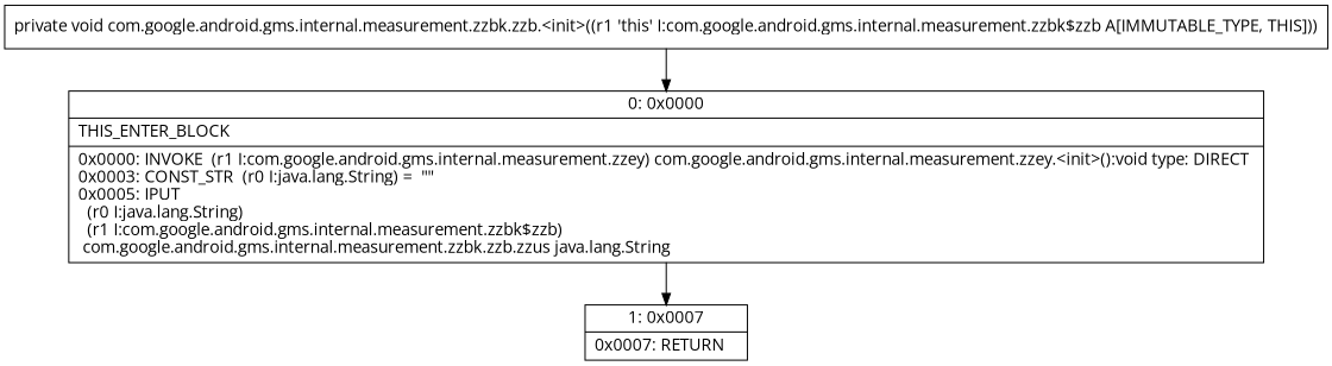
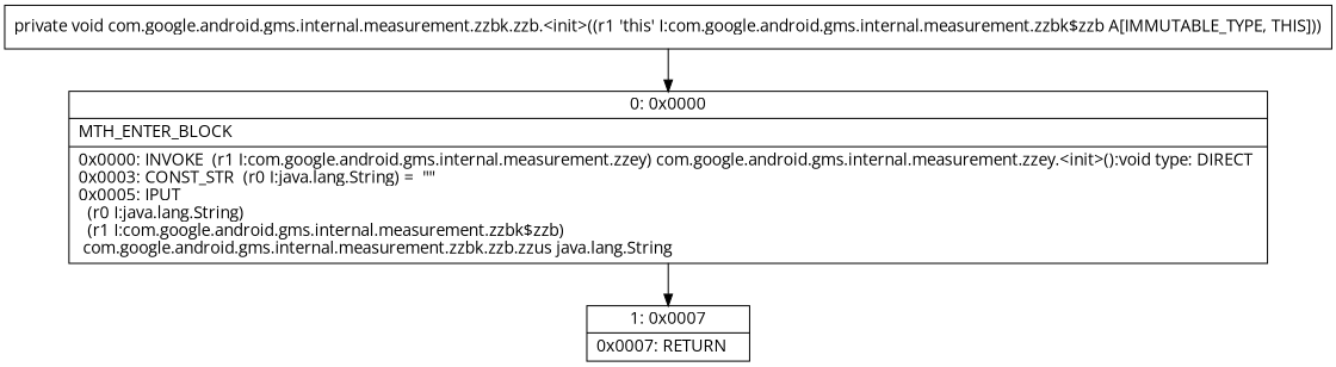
  digraph {
    fontname="Open Sans"
    node [shape=record fontname="Open Sans"]
    edge [fontname="Open Sans"]
-   n1 [label="{0\:\ 0x0000|THIS_ENTER_BLOCK\l|0x0000: INVOKE  (r1 I:com.google.android.gms.internal.measurement.zzey) com.google.android.gms.internal.measurement.zzey.\<init\>():void type: DIRECT \l0x0003: CONST_STR  (r0 I:java.lang.String) =  \"\" \l0x0005: IPUT  \l  (r0 I:java.lang.String)\l  (r1 I:com.google.android.gms.internal.measurement.zzbk$zzb)\l com.google.android.gms.internal.measurement.zzbk.zzb.zzus java.lang.String \l}"]
+   n1 [label="{0\:\ 0x0000|MTH_ENTER_BLOCK\l|0x0000: INVOKE  (r1 I:com.google.android.gms.internal.measurement.zzey) com.google.android.gms.internal.measurement.zzey.\<init\>():void type: DIRECT \l0x0003: CONST_STR  (r0 I:java.lang.String) =  \"\" \l0x0005: IPUT  \l  (r0 I:java.lang.String)\l  (r1 I:com.google.android.gms.internal.measurement.zzbk$zzb)\l com.google.android.gms.internal.measurement.zzbk.zzb.zzus java.lang.String \l}"]
    n2 [label="{1\:\ 0x0007|0x0007: RETURN   \l}"]
    n3 [label="{private void com.google.android.gms.internal.measurement.zzbk.zzb.\<init\>((r1 'this' I:com.google.android.gms.internal.measurement.zzbk$zzb A[IMMUTABLE_TYPE, THIS])) }"]
    n1 -> n2
    n3 -> n1
  }
